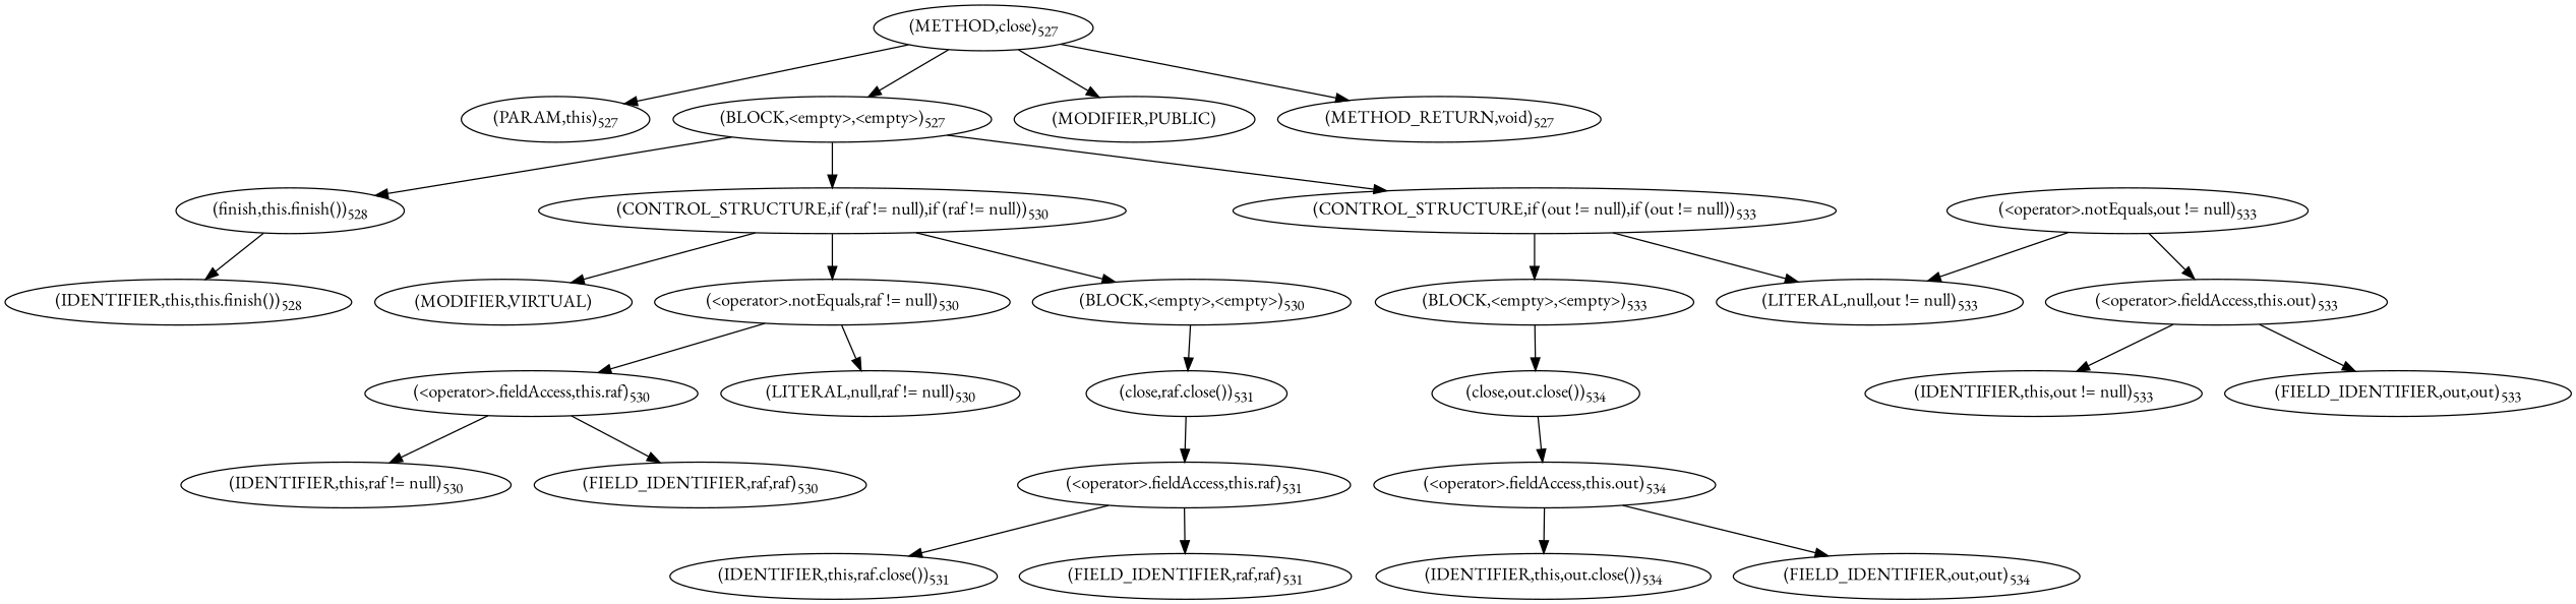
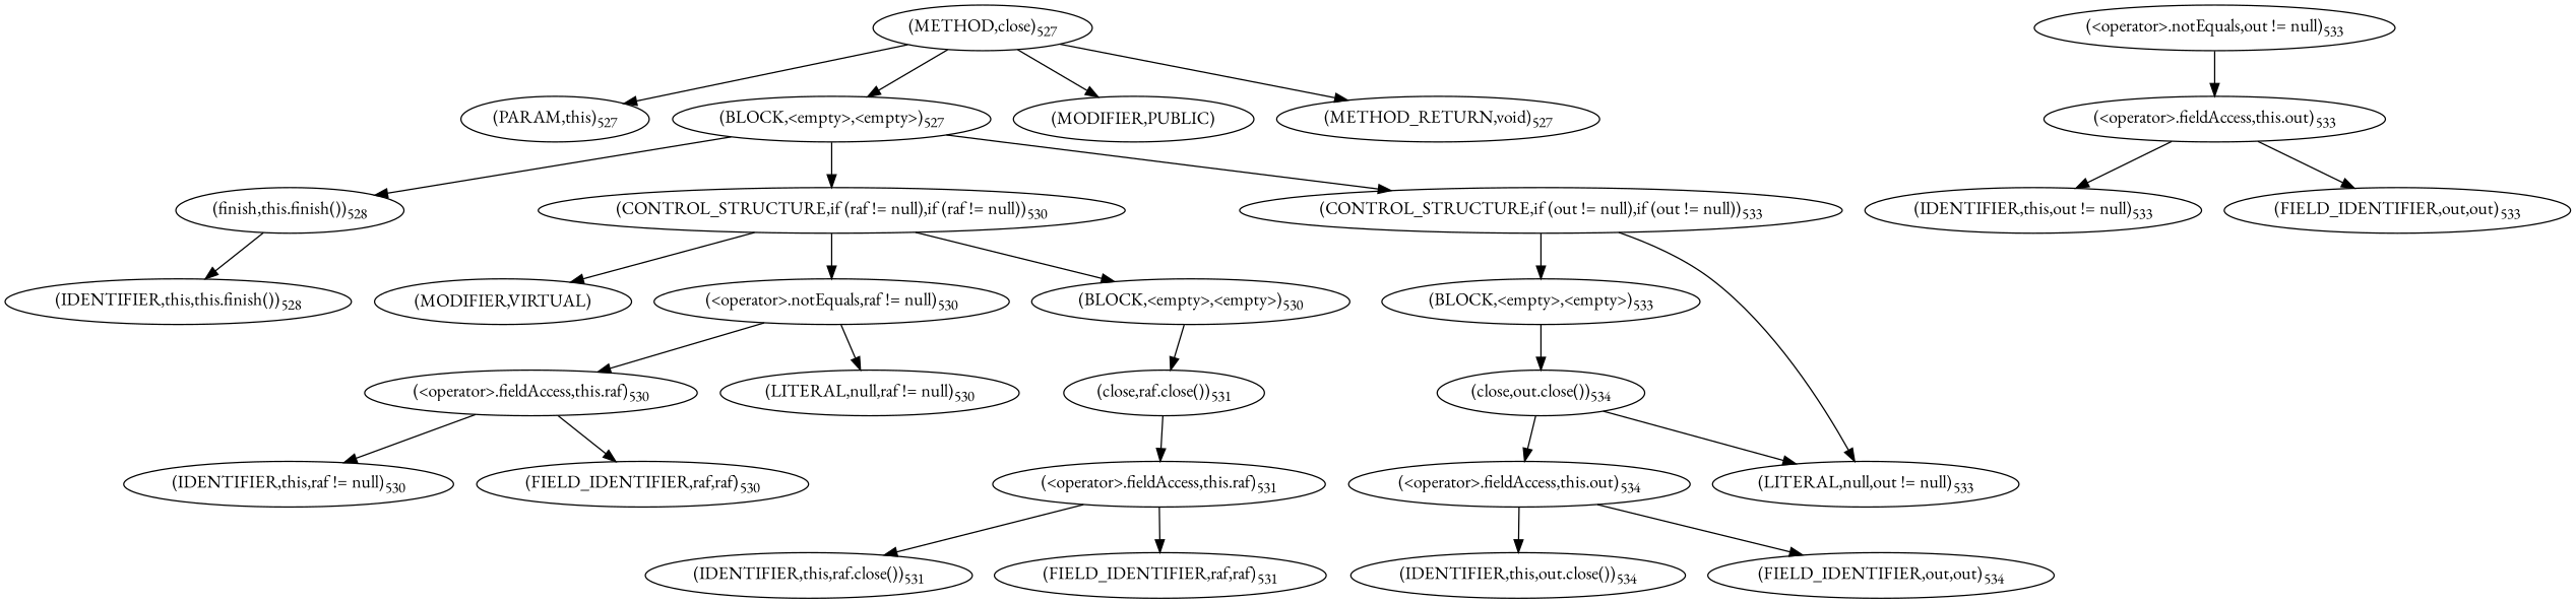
  digraph {
    fontname="EB Garamond"
    node [fontname="EB Garamond"]
    edge [fontname="EB Garamond"]
    n1 [label=<(METHOD,close)<SUB>527</SUB>>]
    n2 [label=<(PARAM,this)<SUB>527</SUB>>]
    n3 [label=<(BLOCK,&lt;empty&gt;,&lt;empty&gt;)<SUB>527</SUB>>]
    n4 [label=<(MODIFIER,PUBLIC)>]
    n5 [label=<(METHOD_RETURN,void)<SUB>527</SUB>>]
    n6 [label=<(finish,this.finish())<SUB>528</SUB>>]
    n7 [label=<(CONTROL_STRUCTURE,if (raf != null),if (raf != null))<SUB>530</SUB>>]
    n8 [label=<(CONTROL_STRUCTURE,if (out != null),if (out != null))<SUB>533</SUB>>]
    n9 [label=<(MODIFIER,VIRTUAL)>]
    n10 [label=<(IDENTIFIER,this,this.finish())<SUB>528</SUB>>]
    n11 [label=<(&lt;operator&gt;.notEquals,raf != null)<SUB>530</SUB>>]
    n12 [label=<(BLOCK,&lt;empty&gt;,&lt;empty&gt;)<SUB>530</SUB>>]
    n13 [label=<(BLOCK,&lt;empty&gt;,&lt;empty&gt;)<SUB>533</SUB>>]
    n14 [label=<(LITERAL,null,out != null)<SUB>533</SUB>>]
    n15 [label=<(&lt;operator&gt;.fieldAccess,this.raf)<SUB>530</SUB>>]
    n16 [label=<(LITERAL,null,raf != null)<SUB>530</SUB>>]
    n17 [label=<(close,raf.close())<SUB>531</SUB>>]
    n18 [label=<(IDENTIFIER,this,raf != null)<SUB>530</SUB>>]
    n19 [label=<(FIELD_IDENTIFIER,raf,raf)<SUB>530</SUB>>]
    n20 [label=<(&lt;operator&gt;.fieldAccess,this.raf)<SUB>531</SUB>>]
    n21 [label=<(IDENTIFIER,this,raf.close())<SUB>531</SUB>>]
    n22 [label=<(FIELD_IDENTIFIER,raf,raf)<SUB>531</SUB>>]
    n23 [label=<(&lt;operator&gt;.notEquals,out != null)<SUB>533</SUB>>]
    n24 [label=<(&lt;operator&gt;.fieldAccess,this.out)<SUB>533</SUB>>]
    n25 [label=<(close,out.close())<SUB>534</SUB>>]
    n26 [label=<(IDENTIFIER,this,out != null)<SUB>533</SUB>>]
    n27 [label=<(FIELD_IDENTIFIER,out,out)<SUB>533</SUB>>]
    n28 [label=<(&lt;operator&gt;.fieldAccess,this.out)<SUB>534</SUB>>]
    n29 [label=<(IDENTIFIER,this,out.close())<SUB>534</SUB>>]
    n30 [label=<(FIELD_IDENTIFIER,out,out)<SUB>534</SUB>>]
    n1 -> n2
    n1 -> n3
    n1 -> n4
    n1 -> n5
    n3 -> n6
    n3 -> n7
    n3 -> n8
    n6 -> n10
    n7 -> n9
    n7 -> n11
    n7 -> n12
    n8 -> n13
    n8 -> n14
    n11 -> n15
    n11 -> n16
    n12 -> n17
    n13 -> n25
    n15 -> n18
    n15 -> n19
    n17 -> n20
    n20 -> n21
    n20 -> n22
-   n23 -> n14
+   n25 -> n14
    n23 -> n24
    n24 -> n26
    n24 -> n27
    n25 -> n28
    n28 -> n29
    n28 -> n30
  }
